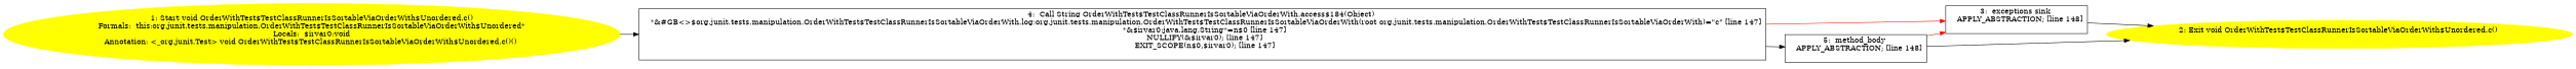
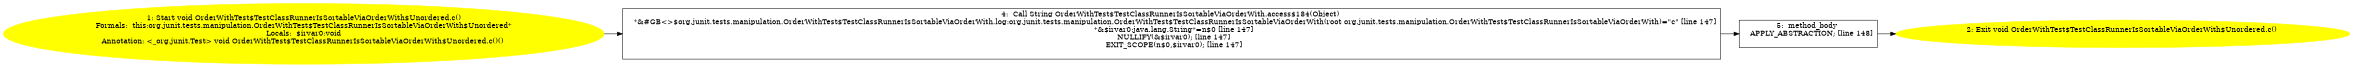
  digraph {
    rankdir=LR
    node [shape=box]
    n1 [color=yellow label="1: Start void OrderWithTest$TestClassRunnerIsSortableViaOrderWith$Unordered.c()\nFormals:  this:org.junit.tests.manipulation.OrderWithTest$TestClassRunnerIsSortableViaOrderWith$Unordered*\nLocals:  $irvar0:void\nAnnotation: <_org.junit.Test> void OrderWithTest$TestClassRunnerIsSortableViaOrderWith$Unordered.c()() \n  " style=filled shape=""]
    n2 [label="4:  Call String OrderWithTest$TestClassRunnerIsSortableViaOrderWith.access$184(Object) \n   *&#GB<>$org.junit.tests.manipulation.OrderWithTest$TestClassRunnerIsSortableViaOrderWith.log:org.junit.tests.manipulation.OrderWithTest$TestClassRunnerIsSortableViaOrderWith(root org.junit.tests.manipulation.OrderWithTest$TestClassRunnerIsSortableViaOrderWith)=\"c\" [line 147]\n  *&$irvar0:java.lang.String*=n$0 [line 147]\n  NULLIFY(&$irvar0); [line 147]\n  EXIT_SCOPE(n$0,$irvar0); [line 147]\n "]
-   n3 [label="3:  exceptions sink \n   APPLY_ABSTRACTION; [line 148]\n "]
    n4 [label="5:  method_body \n   APPLY_ABSTRACTION; [line 148]\n "]
    n5 [color=yellow label="2: Exit void OrderWithTest$TestClassRunnerIsSortableViaOrderWith$Unordered.c() \n  " style=filled shape=""]
    n1 -> n2
-   n2 -> n3 [color=red]
    n2 -> n4
-   n3 -> n5
-   n4 -> n3 [color=red]
    n4 -> n5
  }
